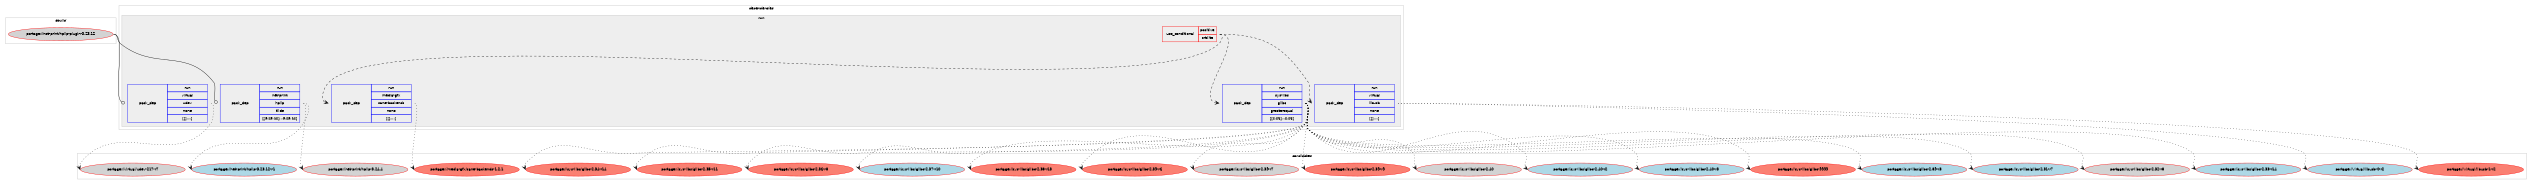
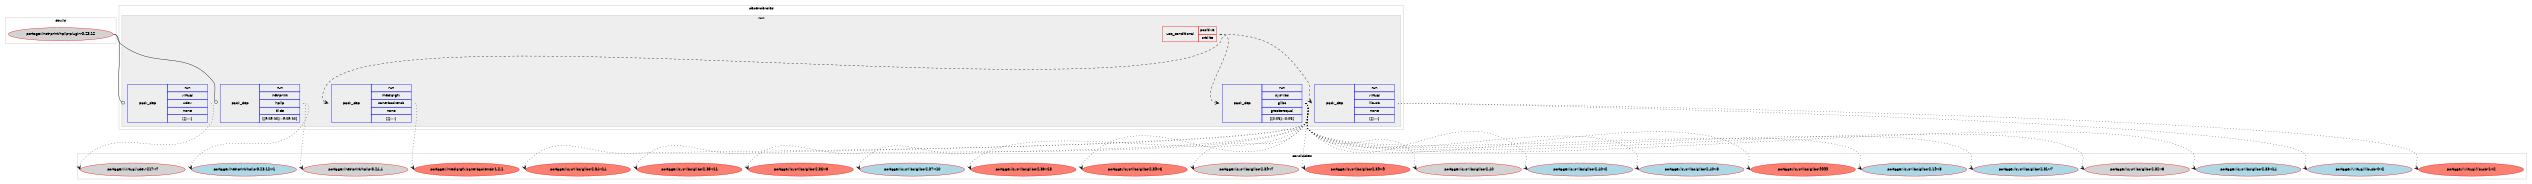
  digraph {
    compound=true
    concentrate=true
    fontname=Helvetica
    fontsize=10
    newrank=true
    rankdir=TB
    ranksep=1.5
    node [color=red fillcolor=salmon fontname=Helvetica fontsize=10 style=filled]
    edge [arrowhead=vee headport=w style=dotted tailport=e weight=100]
    n1 [fillcolor=lightgrey label="portage://net-print/hplip-plugin-3.23.12" width=4]
    n2 [color=blue label=<<TABLE BORDER="0" CELLBORDER="1" CELLSPACING="0" CELLPADDING="4" WIDTH="220"><TR><TD ROWSPAN="6" CELLPADDING="30">pack_dep</TD></TR><TR><TD WIDTH="110">run</TD></TR><TR><TD>media-gfx</TD></TR><TR><TD>sane-backends</TD></TR><TR><TD>none</TD></TR><TR><TD>[[],,,,]</TD></TR></TABLE>> shape=none fillcolor="" style=""]
    n3 [color=blue label=<<TABLE BORDER="0" CELLBORDER="1" CELLSPACING="0" CELLPADDING="4" WIDTH="220"><TR><TD ROWSPAN="6" CELLPADDING="30">pack_dep</TD></TR><TR><TD WIDTH="110">run</TD></TR><TR><TD>sys-libs</TD></TR><TR><TD>glibc</TD></TR><TR><TD>greaterequal</TD></TR><TR><TD>[[2,26],,,2.26]</TD></TR></TABLE>> shape=none fillcolor="" style=""]
    n4 [color=blue label=<<TABLE BORDER="0" CELLBORDER="1" CELLSPACING="0" CELLPADDING="4" WIDTH="220"><TR><TD ROWSPAN="6" CELLPADDING="30">pack_dep</TD></TR><TR><TD WIDTH="110">run</TD></TR><TR><TD>virtual</TD></TR><TR><TD>libusb</TD></TR><TR><TD>none</TD></TR><TR><TD>[[],,,,]</TD></TR></TABLE>> shape=none fillcolor="" style=""]
    n5 [label=<<TABLE BORDER="0" CELLBORDER="1" CELLSPACING="0" CELLPADDING="4"><TR><TD ROWSPAN="3" CELLPADDING="10">use_conditional</TD></TR><TR><TD>positive</TD></TR><TR><TD>orblite</TD></TR></TABLE>> shape=none fillcolor="" style=""]
    n6 [color=blue label=<<TABLE BORDER="0" CELLBORDER="1" CELLSPACING="0" CELLPADDING="4" WIDTH="220"><TR><TD ROWSPAN="6" CELLPADDING="30">pack_dep</TD></TR><TR><TD WIDTH="110">run</TD></TR><TR><TD>net-print</TD></TR><TR><TD>hplip</TD></TR><TR><TD>tilde</TD></TR><TR><TD>[[3,23,12],,,3.23.12]</TD></TR></TABLE>> shape=none fillcolor="" style=""]
    n7 [color=blue label=<<TABLE BORDER="0" CELLBORDER="1" CELLSPACING="0" CELLPADDING="4" WIDTH="220"><TR><TD ROWSPAN="6" CELLPADDING="30">pack_dep</TD></TR><TR><TD WIDTH="110">run</TD></TR><TR><TD>virtual</TD></TR><TR><TD>udev</TD></TR><TR><TD>none</TD></TR><TR><TD>[[],,,,]</TD></TR></TABLE>> shape=none fillcolor="" style=""]
    n8 [label="portage://media-gfx/sane-backends-1.2.1" width=4]
    n9 [label="portage://sys-libs/glibc-9999" width=4]
    n10 [fillcolor=lightblue label="portage://sys-libs/glibc-2.40-r3" width=4]
    n11 [fillcolor=lightblue label="portage://sys-libs/glibc-2.40-r2" width=4]
    n12 [fillcolor=lightgrey label="portage://sys-libs/glibc-2.40" width=4]
    n13 [label="portage://sys-libs/glibc-2.39-r9" width=4]
    n14 [fillcolor=lightgrey label="portage://sys-libs/glibc-2.39-r7" width=4]
    n15 [label="portage://sys-libs/glibc-2.39-r6" width=4]
    n16 [label="portage://sys-libs/glibc-2.38-r13" width=4]
    n17 [fillcolor=lightblue label="portage://sys-libs/glibc-2.37-r10" width=4]
    n18 [label="portage://sys-libs/glibc-2.36-r8" width=4]
    n19 [label="portage://sys-libs/glibc-2.35-r11" width=4]
    n20 [label="portage://sys-libs/glibc-2.34-r14" width=4]
    n21 [fillcolor=lightblue label="portage://sys-libs/glibc-2.33-r14" width=4]
    n22 [fillcolor=lightgrey label="portage://sys-libs/glibc-2.32-r8" width=4]
    n23 [fillcolor=lightblue label="portage://sys-libs/glibc-2.31-r7" width=4]
-   n24 [fillcolor=lightblue label="portage://sys-libs/glibc-2.89-r3" width=4]
+   n24 [fillcolor=lightblue label="portage://sys-libs/glibc-2.19-r3" width=4]
    n25 [label="portage://virtual/libusb-1-r2" width=4]
    n26 [fillcolor=lightblue label="portage://virtual/libusb-0-r2" width=4]
    n27 [fillcolor=lightgrey label="portage://net-print/hplip-3.24.4" width=4]
    n28 [fillcolor=lightblue label="portage://net-print/hplip-3.23.12-r1" width=4]
    n29 [fillcolor=lightgrey label="portage://virtual/udev-217-r7" width=4]
    subgraph cluster_1 {
      color=gray
      label=<<i>ebuild</i>>
      n1
    }
    subgraph cluster_2 {
      color=gray
      label=<<i>dependencies</i>>
      subgraph cluster_3 {
        color=gray
        fillcolor="#eeeeee"
        label=<<i>compile</i>>
        style=filled
      }
      subgraph cluster_4 {
        color=gray
        fillcolor="#eeeeee"
        label=<<i>compile and run</i>>
        style=filled
      }
      subgraph cluster_5 {
        color=gray
        fillcolor="#eeeeee"
        label=<<i>run</i>>
        style=filled
        subgraph sub_6 {
          color=gray
          fillcolor="#eeeeee"
          label=<<i>run</i>>
          style=filled
          n5
          subgraph sub_7 {
            color=gray
            fillcolor="#eeeeee"
            label=<<i>run</i>>
            style=filled
            n2
          }
          subgraph sub_8 {
            color=gray
            fillcolor="#eeeeee"
            label=<<i>run</i>>
            style=filled
            n3
          }
          subgraph sub_9 {
            color=gray
            fillcolor="#eeeeee"
            label=<<i>run</i>>
            style=filled
            n4
          }
        }
        subgraph sub_10 {
          color=gray
          fillcolor="#eeeeee"
          label=<<i>run</i>>
          style=filled
          n6
        }
        subgraph sub_11 {
          color=gray
          fillcolor="#eeeeee"
          label=<<i>run</i>>
          style=filled
          n7
        }
      }
    }
    subgraph cluster_12 {
      color=gray
      label=<<i>candidates</i>>
      rank=same
      subgraph sub_13 {
        color=black
        label=<<i>candidates</i>>
        nodesep=1
        rank=same
        n8
      }
      subgraph sub_14 {
        color=black
        label=<<i>candidates</i>>
        nodesep=1
        rank=same
        n9
        n10
        n11
        n12
        n13
        n14
        n15
        n16
        n17
        n18
        n19
        n20
        n21
        n22
        n23
        n24
      }
      subgraph sub_15 {
        color=black
        label=<<i>candidates</i>>
        nodesep=1
        rank=same
        n25
        n26
      }
      subgraph sub_16 {
        color=black
        label=<<i>candidates</i>>
        nodesep=1
        rank=same
        n27
        n28
      }
      subgraph sub_17 {
        color=black
        label=<<i>candidates</i>>
        nodesep=1
        rank=same
        n29
      }
    }
    n1 -> n6 [arrowhead=odot style=solid weight=20]
    n1 -> n7 [arrowhead=odot style=solid weight=20]
    n2 -> n8
    n3 -> n9
    n3 -> n10
    n3 -> n11
    n3 -> n12
    n3 -> n13
    n3 -> n14
    n3 -> n15
    n3 -> n16
    n3 -> n17
    n3 -> n18
    n3 -> n19
    n3 -> n20
    n3 -> n21
    n3 -> n22
    n3 -> n23
    n3 -> n24
    n4 -> n25
    n4 -> n26
    n5 -> n2 [style=dashed weight=20]
    n5 -> n3 [style=dashed weight=20]
    n5 -> n4 [style=dashed weight=20]
    n6 -> n27
    n6 -> n28
    n7 -> n29
  }
